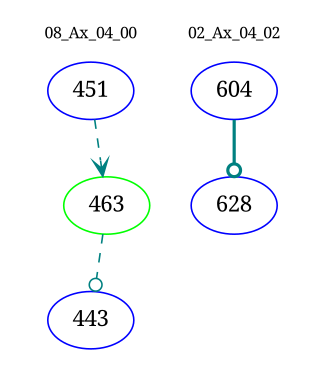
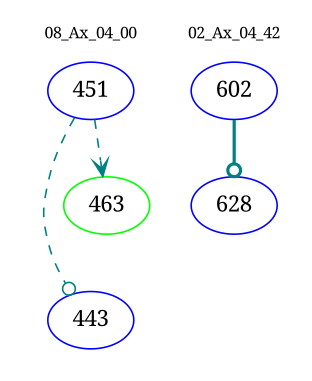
  digraph {
    fontname="Noto Serif"
    node [color=blue fontname="Noto Serif"]
    edge [arrowhead=odot color=teal fontname="Noto Serif" style=dashed]
    n1 [label=451]
    n2 [label=443]
    n3 [color=green label=463]
-   n4 [label=604]
+   n4 [label=602]
    n5 [label=628]
    subgraph cluster_1 {
      color=white
      fontsize=10
      label="08_Ax_04_00"
      n1
      n2
      n3
    }
    subgraph cluster_2 {
      color=white
      fontsize=10
-     label="02_Ax_04_02"
+     label="02_Ax_04_42"
      n4
      n5
    }
-   n3 -> n2
+   n1 -> n2
    n1 -> n3 [arrowhead=vee]
    n4 -> n5 [style=bold]
  }
